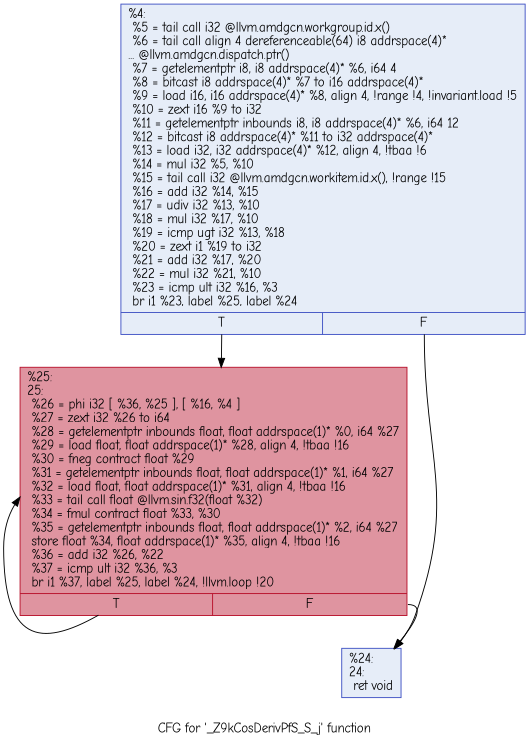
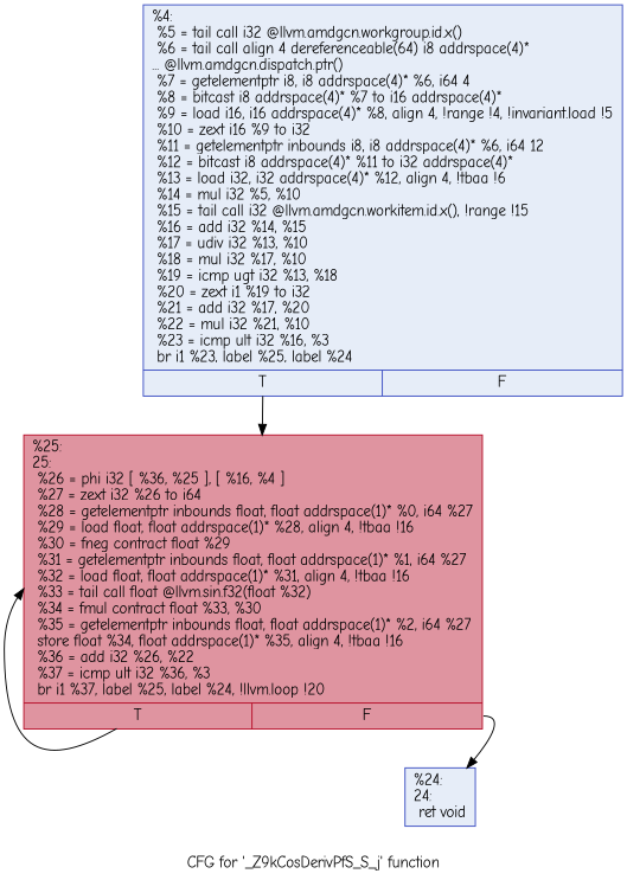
  digraph {
    label="CFG for '_Z9kCosDerivPfS_S_j' function"
    fontname="Comic Neue"
    node [color="#3d50c3ff" fillcolor="#c7d7f070" shape=record style=filled fontname="Comic Neue"]
    edge [tailport=s0 fontname="Comic Neue"]
    n1 [label="{%4:\l  %5 = tail call i32 @llvm.amdgcn.workgroup.id.x()\l  %6 = tail call align 4 dereferenceable(64) i8 addrspace(4)*\l... @llvm.amdgcn.dispatch.ptr()\l  %7 = getelementptr i8, i8 addrspace(4)* %6, i64 4\l  %8 = bitcast i8 addrspace(4)* %7 to i16 addrspace(4)*\l  %9 = load i16, i16 addrspace(4)* %8, align 4, !range !4, !invariant.load !5\l  %10 = zext i16 %9 to i32\l  %11 = getelementptr inbounds i8, i8 addrspace(4)* %6, i64 12\l  %12 = bitcast i8 addrspace(4)* %11 to i32 addrspace(4)*\l  %13 = load i32, i32 addrspace(4)* %12, align 4, !tbaa !6\l  %14 = mul i32 %5, %10\l  %15 = tail call i32 @llvm.amdgcn.workitem.id.x(), !range !15\l  %16 = add i32 %14, %15\l  %17 = udiv i32 %13, %10\l  %18 = mul i32 %17, %10\l  %19 = icmp ugt i32 %13, %18\l  %20 = zext i1 %19 to i32\l  %21 = add i32 %17, %20\l  %22 = mul i32 %21, %10\l  %23 = icmp ult i32 %16, %3\l  br i1 %23, label %25, label %24\l|{<s0>T|<s1>F}}"]
    n2 [color="#b70d28ff" fillcolor="#b70d2870" label="{%25:\l25:                                               \l  %26 = phi i32 [ %36, %25 ], [ %16, %4 ]\l  %27 = zext i32 %26 to i64\l  %28 = getelementptr inbounds float, float addrspace(1)* %0, i64 %27\l  %29 = load float, float addrspace(1)* %28, align 4, !tbaa !16\l  %30 = fneg contract float %29\l  %31 = getelementptr inbounds float, float addrspace(1)* %1, i64 %27\l  %32 = load float, float addrspace(1)* %31, align 4, !tbaa !16\l  %33 = tail call float @llvm.sin.f32(float %32)\l  %34 = fmul contract float %33, %30\l  %35 = getelementptr inbounds float, float addrspace(1)* %2, i64 %27\l  store float %34, float addrspace(1)* %35, align 4, !tbaa !16\l  %36 = add i32 %26, %22\l  %37 = icmp ult i32 %36, %3\l  br i1 %37, label %25, label %24, !llvm.loop !20\l|{<s0>T|<s1>F}}"]
    n3 [label="{%24:\l24:                                               \l  ret void\l}"]
    n1 -> n2
-   n1 -> n3 [tailport=s1]
    n2 -> n2
    n2 -> n3 [tailport=s1]
  }
